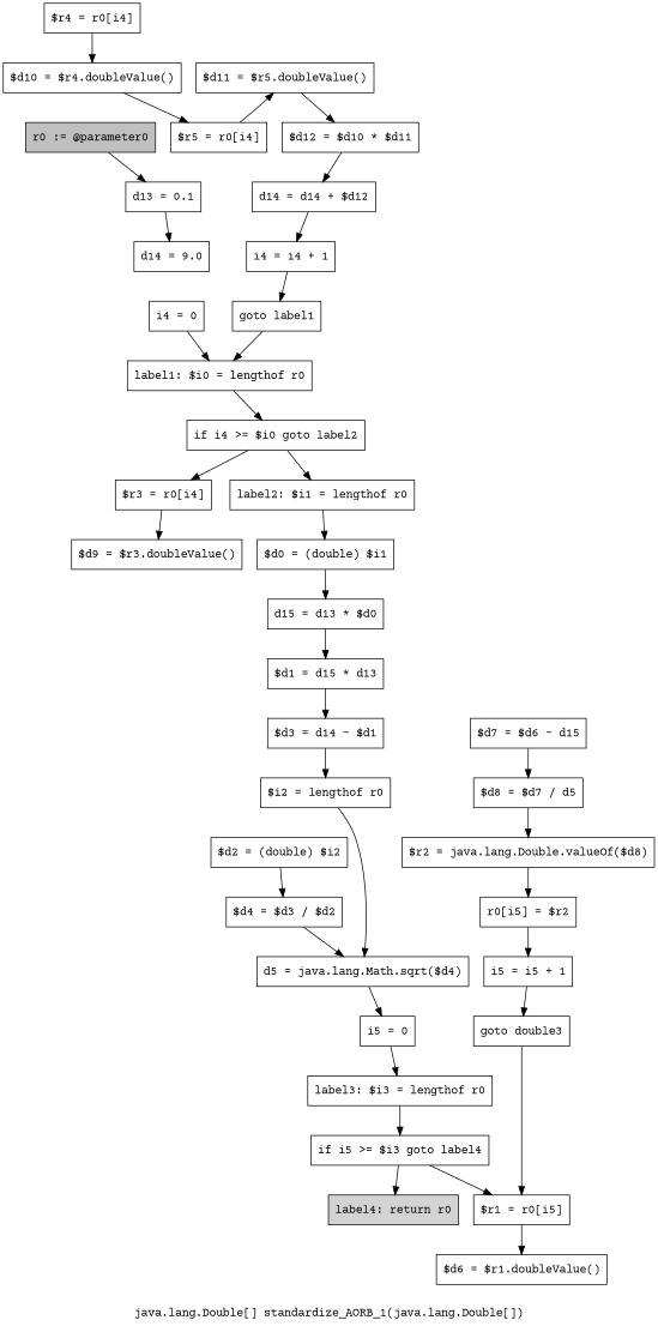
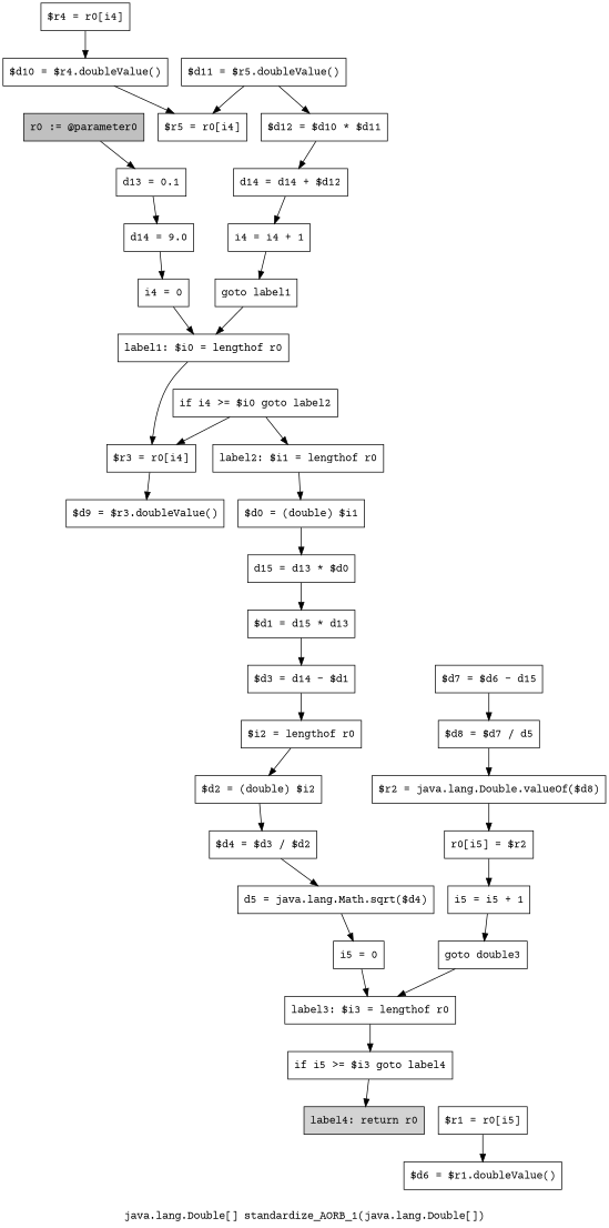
  digraph {
    fontname="Courier Prime"
    label="java.lang.Double[] standardize_AORB_1(java.lang.Double[])"
    node [fontname="Courier Prime" shape=box]
    edge [fontname="Courier Prime"]
    n1 [fillcolor=gray label="r0 := @parameter0" style=filled]
    n2 [label="d13 = 0.1"]
    n3 [label="d14 = 9.0"]
    n4 [label="i4 = 0"]
    n5 [label="label1: $i0 = lengthof r0"]
    n6 [label="if i4 >= $i0 goto label2"]
    n7 [label="$r3 = r0[i4]"]
    n8 [label="label2: $i1 = lengthof r0"]
    n9 [label="$d9 = $r3.doubleValue()"]
    n10 [label="$d0 = (double) $i1"]
    n11 [label="d15 = d13 * $d0"]
    n12 [label="$r4 = r0[i4]"]
    n13 [label="$d10 = $r4.doubleValue()"]
    n14 [label="$r5 = r0[i4]"]
    n15 [label="$d11 = $r5.doubleValue()"]
    n16 [label="$d12 = $d10 * $d11"]
    n17 [label="d14 = d14 + $d12"]
    n18 [label="i4 = i4 + 1"]
    n19 [label="goto label1"]
    n20 [label="$d1 = d15 * d13"]
    n21 [label="$d3 = d14 - $d1"]
    n22 [label="$i2 = lengthof r0"]
    n23 [label="$d2 = (double) $i2"]
    n24 [label="$d4 = $d3 / $d2"]
    n25 [label="d5 = java.lang.Math.sqrt($d4)"]
    n26 [label="i5 = 0"]
    n27 [label="label3: $i3 = lengthof r0"]
    n28 [label="if i5 >= $i3 goto label4"]
    n29 [label="$r1 = r0[i5]"]
    n30 [fillcolor=lightgray label="label4: return r0" style=filled]
    n31 [label="$d6 = $r1.doubleValue()"]
    n32 [label="$d7 = $d6 - d15"]
    n33 [label="$d8 = $d7 / d5"]
    n34 [label="$r2 = java.lang.Double.valueOf($d8)"]
    n35 [label="r0[i5] = $r2"]
    n36 [label="i5 = i5 + 1"]
    n37 [label="goto double3"]
    n1 -> n2
    n2 -> n3
+   n3 -> n4
    n4 -> n5
-   n5 -> n6
+   n5 -> n7
    n6 -> n7
    n6 -> n8
    n7 -> n9
    n8 -> n10
    n10 -> n11
    n11 -> n20
    n12 -> n13
    n13 -> n14
-   n14 -> n15
+   n15 -> n14
    n15 -> n16
    n16 -> n17
    n17 -> n18
    n18 -> n19
    n19 -> n5
    n20 -> n21
    n21 -> n22
-   n22 -> n25
+   n22 -> n23
    n23 -> n24
    n24 -> n25
    n25 -> n26
    n26 -> n27
    n27 -> n28
-   n28 -> n29
    n28 -> n30
    n29 -> n31
    n32 -> n33
    n33 -> n34
    n34 -> n35
    n35 -> n36
    n36 -> n37
-   n37 -> n29
+   n37 -> n27
  }
